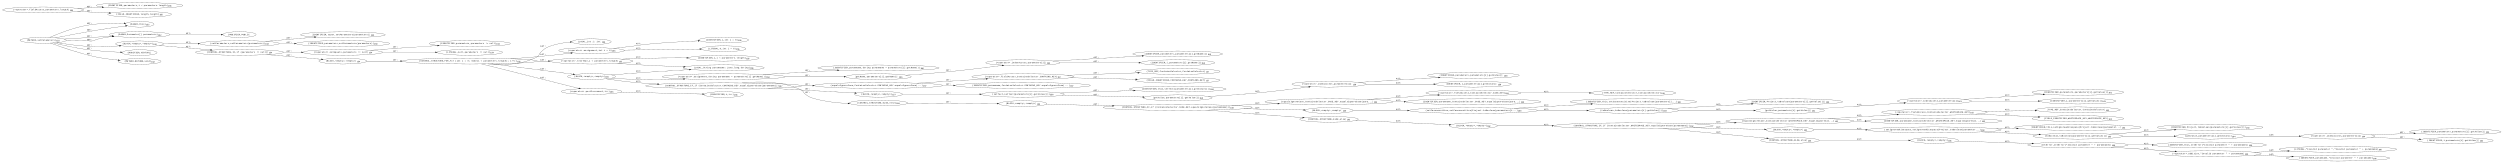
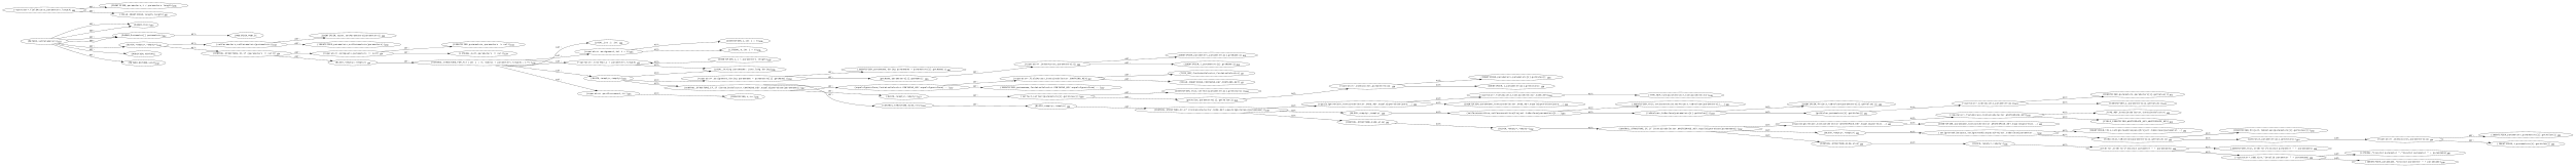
  digraph {
    fontname="Liberation Mono"
    rankdir=LR
    node [fontname="Liberation Mono"]
    edge [fontname="Liberation Mono"]
    n1 [label=<(METHOD,setParameters)<SUB>152</SUB>>]
    n2 [label=<(PARAM,this)<SUB>152</SUB>>]
    n3 [label=<(PARAM,Parameter[] parameters)<SUB>152</SUB>>]
    n4 [label=<(BLOCK,&lt;empty&gt;,&lt;empty&gt;)<SUB>152</SUB>>]
    n5 [label=<(MODIFIER,VIRTUAL)>]
    n6 [label=<(METHOD_RETURN,void)<SUB>152</SUB>>]
    n7 [label=<(MODIFIER,PUBLIC)>]
    n8 [label=<(setParameters,setParameters(parameters))<SUB>153</SUB>>]
    n9 [label=<(CONTROL_STRUCTURE,IF,if (parameters != null))<SUB>154</SUB>>]
    n10 [label=<(IDENTIFIER,super,setParameters(parameters))<SUB>153</SUB>>]
    n11 [label=<(IDENTIFIER,parameters,setParameters(parameters))<SUB>153</SUB>>]
    n12 [label=<(&lt;operator&gt;.notEquals,parameters != null)<SUB>154</SUB>>]
    n13 [label=<(BLOCK,&lt;empty&gt;,&lt;empty&gt;)<SUB>154</SUB>>]
    n14 [label=<(IDENTIFIER,parameters,parameters != null)<SUB>154</SUB>>]
    n15 [label=<(LITERAL,null,parameters != null)<SUB>154</SUB>>]
    n16 [label=<(CONTROL_STRUCTURE,FOR,for (int i = 0; Some(i &lt; parameters.length); i++))<SUB>155</SUB>>]
    n17 [label=<(LOCAL,int i: int)<SUB>155</SUB>>]
    n18 [label=<(&lt;operator&gt;.assignment,int i = 0)<SUB>155</SUB>>]
    n19 [label=<(&lt;operator&gt;.lessThan,i &lt; parameters.length)<SUB>155</SUB>>]
    n20 [label=<(&lt;operator&gt;.postIncrement,i++)<SUB>155</SUB>>]
    n21 [label=<(BLOCK,&lt;empty&gt;,&lt;empty&gt;)<SUB>155</SUB>>]
    n22 [label=<(IDENTIFIER,i,int i = 0)<SUB>155</SUB>>]
    n23 [label=<(LITERAL,0,int i = 0)<SUB>155</SUB>>]
    n24 [label=<(IDENTIFIER,i,i &lt; parameters.length)<SUB>155</SUB>>]
    n25 [label=<(LOCAL,String paramname: java.lang.String)<SUB>156</SUB>>]
    n26 [label=<(IDENTIFIER,i,i++)<SUB>155</SUB>>]
    n27 [label=<(&lt;operator&gt;.assignment,String paramname = parameters[i].getName())<SUB>156</SUB>>]
    n28 [label=<(CONTROL_STRUCTURE,IF,if (ContainsSelector.CONTAINS_KEY.equalsIgnoreCase(paramname)))<SUB>157</SUB>>]
    n29 [label=<(&lt;operator&gt;.fieldAccess,parameters.length)<SUB>155</SUB>>]
    n30 [label=<(IDENTIFIER,parameters,i &lt; parameters.length)<SUB>155</SUB>>]
    n31 [label=<(FIELD_IDENTIFIER,length,length)<SUB>155</SUB>>]
    n32 [label=<(IDENTIFIER,paramname,String paramname = parameters[i].getName())<SUB>156</SUB>>]
    n33 [label=<(getName,parameters[i].getName())<SUB>156</SUB>>]
    n34 [label=<(equalsIgnoreCase,ContainsSelector.CONTAINS_KEY.equalsIgnoreCase(...)<SUB>157</SUB>>]
    n35 [label=<(BLOCK,&lt;empty&gt;,&lt;empty&gt;)<SUB>157</SUB>>]
    n36 [label=<(CONTROL_STRUCTURE,ELSE,else)<SUB>159</SUB>>]
    n37 [label=<(&lt;operator&gt;.indexAccess,parameters[i])<SUB>156</SUB>>]
    n38 [label=<(IDENTIFIER,parameters,parameters[i].getName())<SUB>156</SUB>>]
    n39 [label=<(IDENTIFIER,i,parameters[i].getName())<SUB>156</SUB>>]
    n40 [label=<(&lt;operator&gt;.fieldAccess,ContainsSelector.CONTAINS_KEY)<SUB>157</SUB>>]
    n41 [label=<(IDENTIFIER,paramname,ContainsSelector.CONTAINS_KEY.equalsIgnoreCase(...)<SUB>157</SUB>>]
    n42 [label=<(setText,setText(parameters[i].getValue()))<SUB>258</SUB>>]
    n43 [label=<(BLOCK,&lt;empty&gt;,&lt;empty&gt;)<SUB>159</SUB>>]
    n44 [label=<(TYPE_REF,ContainsSelector,ContainsSelector)<SUB>157</SUB>>]
    n45 [label=<(FIELD_IDENTIFIER,CONTAINS_KEY,CONTAINS_KEY)<SUB>157</SUB>>]
    n46 [label=<(IDENTIFIER,this,setText(parameters[i].getValue()))<SUB>158</SUB>>]
    n47 [label=<(getValue,parameters[i].getValue())<SUB>158</SUB>>]
    n48 [label=<(&lt;operator&gt;.indexAccess,parameters[i])<SUB>158</SUB>>]
    n49 [label=<(IDENTIFIER,parameters,parameters[i].getValue())<SUB>158</SUB>>]
    n50 [label=<(IDENTIFIER,i,parameters[i].getValue())<SUB>158</SUB>>]
    n51 [label=<(CONTROL_STRUCTURE,IF,if (ContainsSelector.CASE_KEY.equalsIgnoreCase(paramname)))<SUB>159</SUB>>]
    n52 [label=<(equalsIgnoreCase,ContainsSelector.CASE_KEY.equalsIgnoreCase(para...)<SUB>159</SUB>>]
    n53 [label=<(BLOCK,&lt;empty&gt;,&lt;empty&gt;)<SUB>159</SUB>>]
    n54 [label=<(CONTROL_STRUCTURE,ELSE,else)<SUB>162</SUB>>]
    n55 [label=<(&lt;operator&gt;.fieldAccess,ContainsSelector.CASE_KEY)<SUB>159</SUB>>]
    n56 [label=<(IDENTIFIER,paramname,ContainsSelector.CASE_KEY.equalsIgnoreCase(para...)<SUB>159</SUB>>]
    n57 [label=<(setCasesensitive,setCasesensitive(Project.toBoolean(parameters[i...)<SUB>160</SUB>>]
    n58 [label=<(BLOCK,&lt;empty&gt;,&lt;empty&gt;)<SUB>162</SUB>>]
    n59 [label=<(TYPE_REF,ContainsSelector,ContainsSelector)<SUB>159</SUB>>]
    n60 [label=<(IDENTIFIER,this,setCasesensitive(Project.toBoolean(parameters[i...)<SUB>160</SUB>>]
    n61 [label=<(toBoolean,toBoolean(parameters[i].getValue()))<SUB>160</SUB>>]
    n62 [label=<(IDENTIFIER,Project,toBoolean(parameters[i].getValue()))<SUB>160</SUB>>]
    n63 [label=<(getValue,parameters[i].getValue())<SUB>161</SUB>>]
    n64 [label=<(&lt;operator&gt;.indexAccess,parameters[i])<SUB>161</SUB>>]
    n65 [label=<(IDENTIFIER,parameters,parameters[i].getValue())<SUB>161</SUB>>]
    n66 [label=<(IDENTIFIER,i,parameters[i].getValue())<SUB>161</SUB>>]
    n67 [label=<(CONTROL_STRUCTURE,IF,if (ContainsSelector.WHITESPACE_KEY.equalsIgnoreCase(paramname)))<SUB>162</SUB>>]
    n68 [label=<(equalsIgnoreCase,ContainsSelector.WHITESPACE_KEY.equalsIgnoreCas...)<SUB>162</SUB>>]
    n69 [label=<(BLOCK,&lt;empty&gt;,&lt;empty&gt;)<SUB>162</SUB>>]
    n70 [label=<(CONTROL_STRUCTURE,ELSE,else)<SUB>165</SUB>>]
    n71 [label=<(&lt;operator&gt;.fieldAccess,ContainsSelector.WHITESPACE_KEY)<SUB>162</SUB>>]
    n72 [label=<(IDENTIFIER,paramname,ContainsSelector.WHITESPACE_KEY.equalsIgnoreCas...)<SUB>162</SUB>>]
    n73 [label=<(setIgnorewhitespace,setIgnorewhitespace(Project.toBoolean(parameter...)<SUB>163</SUB>>]
    n74 [label=<(BLOCK,&lt;empty&gt;,&lt;empty&gt;)<SUB>165</SUB>>]
    n75 [label=<(TYPE_REF,ContainsSelector,ContainsSelector)<SUB>162</SUB>>]
    n76 [label=<(FIELD_IDENTIFIER,WHITESPACE_KEY,WHITESPACE_KEY)<SUB>162</SUB>>]
    n77 [label=<(IDENTIFIER,this,setIgnorewhitespace(Project.toBoolean(parameter...)<SUB>163</SUB>>]
    n78 [label=<(toBoolean,toBoolean(parameters[i].getValue()))<SUB>163</SUB>>]
    n79 [label=<(IDENTIFIER,Project,toBoolean(parameters[i].getValue()))<SUB>163</SUB>>]
    n80 [label=<(getValue,parameters[i].getValue())<SUB>164</SUB>>]
    n81 [label=<(&lt;operator&gt;.indexAccess,parameters[i])<SUB>164</SUB>>]
    n82 [label=<(IDENTIFIER,parameters,parameters[i].getValue())<SUB>164</SUB>>]
    n83 [label=<(IDENTIFIER,i,parameters[i].getValue())<SUB>164</SUB>>]
    n84 [label=<(setError,setError(&quot;Invalid parameter &quot; + paramname))<SUB>166</SUB>>]
    n85 [label=<(IDENTIFIER,this,setError(&quot;Invalid parameter &quot; + paramname))<SUB>166</SUB>>]
    n86 [label=<(&lt;operator&gt;.addition,&quot;Invalid parameter &quot; + paramname)<SUB>166</SUB>>]
    n87 [label=<(LITERAL,&quot;Invalid parameter &quot;,&quot;Invalid parameter &quot; + paramname)<SUB>166</SUB>>]
    n88 [label=<(IDENTIFIER,paramname,&quot;Invalid parameter &quot; + paramname)<SUB>166</SUB>>]
    n1 -> n2 [label="AST: "]
    n1 -> n2 [label="DDG: "]
    n1 -> n3 [label="AST: "]
    n1 -> n3 [label="DDG: "]
    n1 -> n4 [label="AST: "]
    n1 -> n5 [label="AST: "]
    n1 -> n6 [label="AST: "]
    n3 -> n7 [label="AST: "]
    n4 -> n8 [label="AST: "]
    n4 -> n9 [label="AST: "]
    n8 -> n10 [label="AST: "]
    n8 -> n11 [label="AST: "]
    n9 -> n12 [label="AST: "]
    n9 -> n13 [label="AST: "]
    n12 -> n14 [label="AST: "]
    n12 -> n15 [label="AST: "]
    n13 -> n16 [label="AST: "]
    n16 -> n17 [label="AST: "]
    n16 -> n18 [label="AST: "]
    n16 -> n19 [label="AST: "]
    n16 -> n20 [label="AST: "]
    n16 -> n21 [label="AST: "]
    n18 -> n22 [label="AST: "]
    n18 -> n23 [label="AST: "]
-   n19 -> n24 [label="AST: "]
+   n24 -> n19 [label="AST: "]
    n19 -> n25 [label="AST: "]
    n20 -> n26 [label="AST: "]
    n21 -> n25 [label="AST: "]
    n21 -> n27 [label="AST: "]
    n21 -> n28 [label="AST: "]
    n27 -> n32 [label="AST: "]
    n27 -> n33 [label="AST: "]
    n28 -> n34 [label="AST: "]
    n28 -> n35 [label="AST: "]
    n28 -> n36 [label="AST: "]
    n29 -> n30 [label="AST: "]
    n29 -> n31 [label="AST: "]
    n33 -> n37 [label="AST: "]
    n34 -> n40 [label="AST: "]
    n34 -> n41 [label="AST: "]
    n35 -> n42 [label="AST: "]
    n36 -> n43 [label="AST: "]
    n37 -> n38 [label="AST: "]
    n37 -> n39 [label="AST: "]
    n40 -> n44 [label="AST: "]
    n40 -> n45 [label="AST: "]
    n42 -> n46 [label="AST: "]
    n42 -> n47 [label="AST: "]
    n43 -> n51 [label="AST: "]
    n47 -> n48 [label="AST: "]
    n48 -> n49 [label="AST: "]
    n48 -> n50 [label="AST: "]
    n51 -> n52 [label="AST: "]
    n51 -> n53 [label="AST: "]
    n51 -> n54 [label="AST: "]
    n52 -> n55 [label="AST: "]
    n52 -> n56 [label="AST: "]
    n53 -> n57 [label="AST: "]
    n54 -> n58 [label="AST: "]
    n55 -> n59 [label="AST: "]
    n57 -> n60 [label="AST: "]
    n57 -> n61 [label="AST: "]
    n58 -> n67 [label="AST: "]
    n61 -> n62 [label="AST: "]
    n61 -> n63 [label="AST: "]
    n63 -> n64 [label="AST: "]
    n64 -> n65 [label="AST: "]
    n64 -> n66 [label="AST: "]
    n67 -> n68 [label="AST: "]
    n67 -> n69 [label="AST: "]
    n67 -> n70 [label="AST: "]
    n68 -> n71 [label="AST: "]
    n68 -> n72 [label="AST: "]
    n69 -> n73 [label="AST: "]
    n70 -> n74 [label="AST: "]
    n71 -> n75 [label="AST: "]
    n71 -> n76 [label="AST: "]
    n73 -> n77 [label="AST: "]
    n73 -> n78 [label="AST: "]
    n74 -> n84 [label="AST: "]
    n78 -> n79 [label="AST: "]
    n78 -> n80 [label="AST: "]
    n80 -> n81 [label="AST: "]
    n81 -> n82 [label="AST: "]
    n81 -> n83 [label="AST: "]
    n84 -> n85 [label="AST: "]
    n84 -> n86 [label="AST: "]
    n86 -> n87 [label="AST: "]
    n86 -> n88 [label="AST: "]
  }
